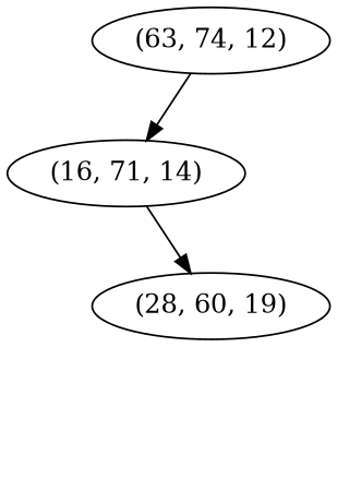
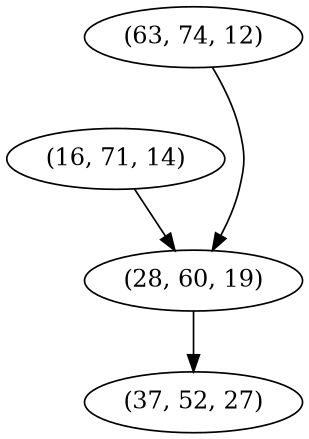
  digraph {
    n1 [label="(63, 74, 12)"]
    "(16, 71, 14)"
    "(28, 60, 19)"
-   n1 -> "(16, 71, 14)"
+   "(37, 52, 27)"
+   n1 -> "(28, 60, 19)"
    "(16, 71, 14)" -> "(28, 60, 19)"
+   "(28, 60, 19)" -> "(37, 52, 27)"
  }
